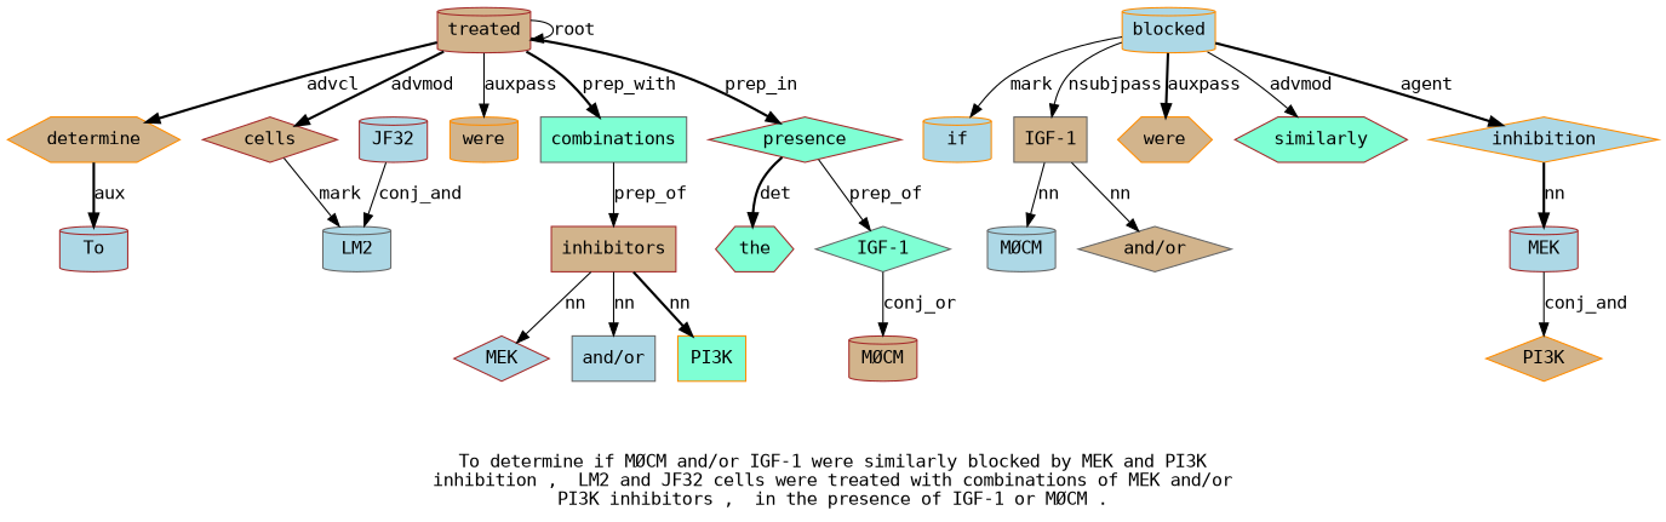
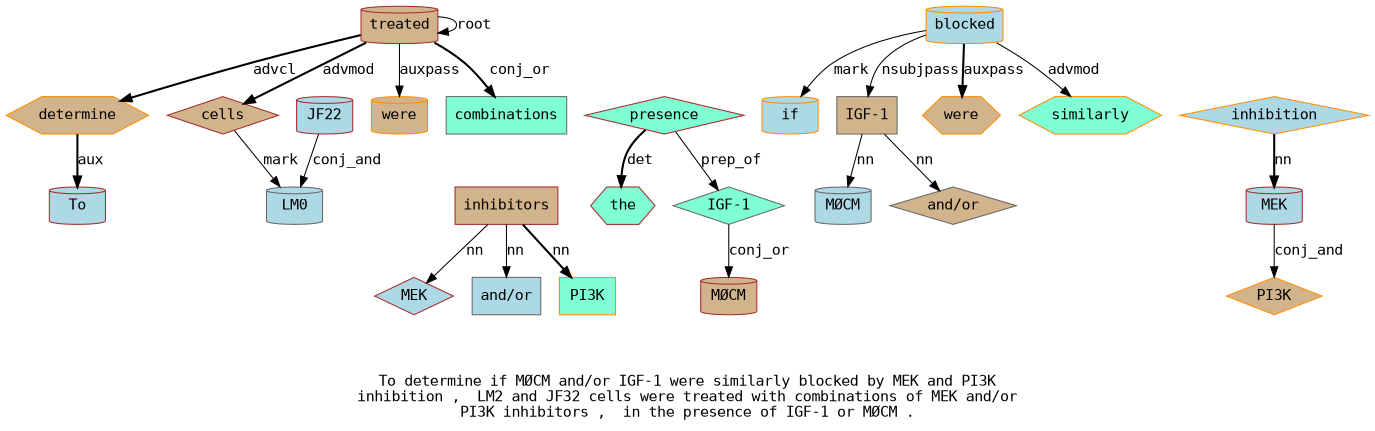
  digraph {
    fontname="DejaVu Sans Mono"
    label="To determine if MØCM and/or IGF-1 were similarly blocked by MEK and PI3K\ninhibition ,  LM2 and JF32 cells were treated with combinations of MEK and/or\nPI3K inhibitors ,  in the presence of IGF-1 or MØCM ."
    node [color=brown fillcolor=tan fontname="DejaVu Sans Mono" shape=cylinder style=filled]
    edge [fontname="DejaVu Sans Mono" style=solid]
    n1 [color=darkorange label=determine shape=hexagon]
    n2 [fillcolor=lightblue label=To]
    n3 [color=darkorange fillcolor=lightblue label=blocked]
    n4 [color=darkorange fillcolor=lightblue label=if]
    n5 [color=gray40 label="IGF-1" shape=box]
    n6 [color=darkorange label=were shape=hexagon]
-   n7 [fillcolor=aquamarine label=similarly shape=hexagon]
+   n7 [color=darkorange fillcolor=aquamarine label=similarly shape=hexagon]
    n8 [color=darkorange fillcolor=lightblue label=inhibition shape=diamond]
    n9 [label=treated]
    n10 [label=cells shape=diamond]
    n11 [color=darkorange label=were]
    n12 [color=gray40 fillcolor=aquamarine label=combinations shape=box]
    n13 [fillcolor=aquamarine label=presence shape=diamond]
-   n14 [color=gray40 fillcolor=lightblue label=LM2]
+   n14 [color=gray40 fillcolor=lightblue label=LM0]
    n15 [label=inhibitors shape=box]
    n16 [fillcolor=aquamarine label=the shape=hexagon]
    n17 [color=gray40 fillcolor=aquamarine label="IGF-1" shape=diamond]
    n18 [color=gray40 fillcolor=lightblue label="MØCM"]
    n19 [color=gray40 label="and/or" shape=diamond]
    n20 [fillcolor=lightblue label=MEK]
    n21 [color=darkorange label=PI3K shape=diamond]
-   n22 [fillcolor=lightblue label=JF32]
+   n22 [fillcolor=lightblue label=JF22]
    n23 [fillcolor=lightblue label=MEK shape=diamond]
    n24 [color=gray40 fillcolor=lightblue label="and/or" shape=box]
    n25 [color=darkorange fillcolor=aquamarine label=PI3K shape=box]
    n26 [label="MØCM"]
    n1 -> n2 [label=aux style=bold]
    n3 -> n4 [label=mark]
    n3 -> n5 [label=nsubjpass]
    n3 -> n6 [label=auxpass style=bold]
    n3 -> n7 [label=advmod]
-   n3 -> n8 [label=agent style=bold]
    n5 -> n18 [label=nn]
    n5 -> n19 [label=nn]
    n8 -> n20 [label=nn style=bold]
    n9 -> n1 [label=advcl style=bold]
    n9 -> n9 [label=root]
    n9 -> n10 [label=advmod style=bold]
    n9 -> n11 [label=auxpass]
-   n9 -> n12 [label=prep_with style=bold]
-   n9 -> n13 [label=prep_in style=bold]
+   n9 -> n12 [label=conj_or style=bold]
    n10 -> n14 [label=mark]
-   n12 -> n15 [label=prep_of]
    n13 -> n16 [label=det style=bold]
    n13 -> n17 [label=prep_of]
    n15 -> n23 [label=nn]
    n15 -> n24 [label=nn]
    n15 -> n25 [label=nn style=bold]
    n17 -> n26 [label=conj_or]
    n20 -> n21 [label=conj_and]
    n22 -> n14 [label=conj_and]
  }
